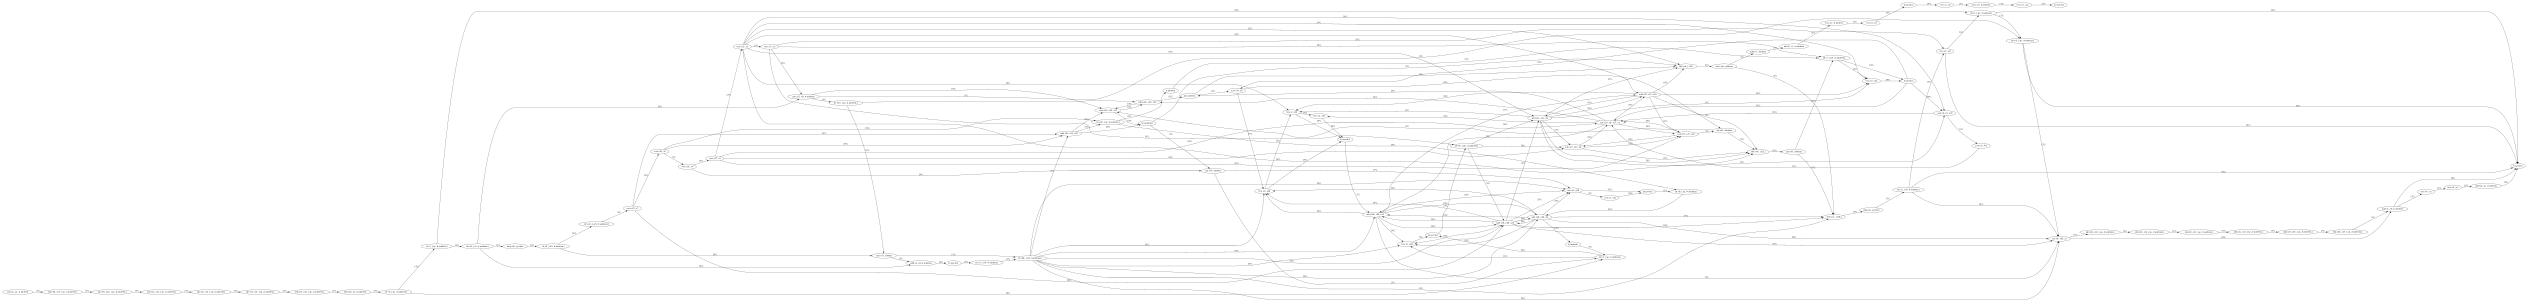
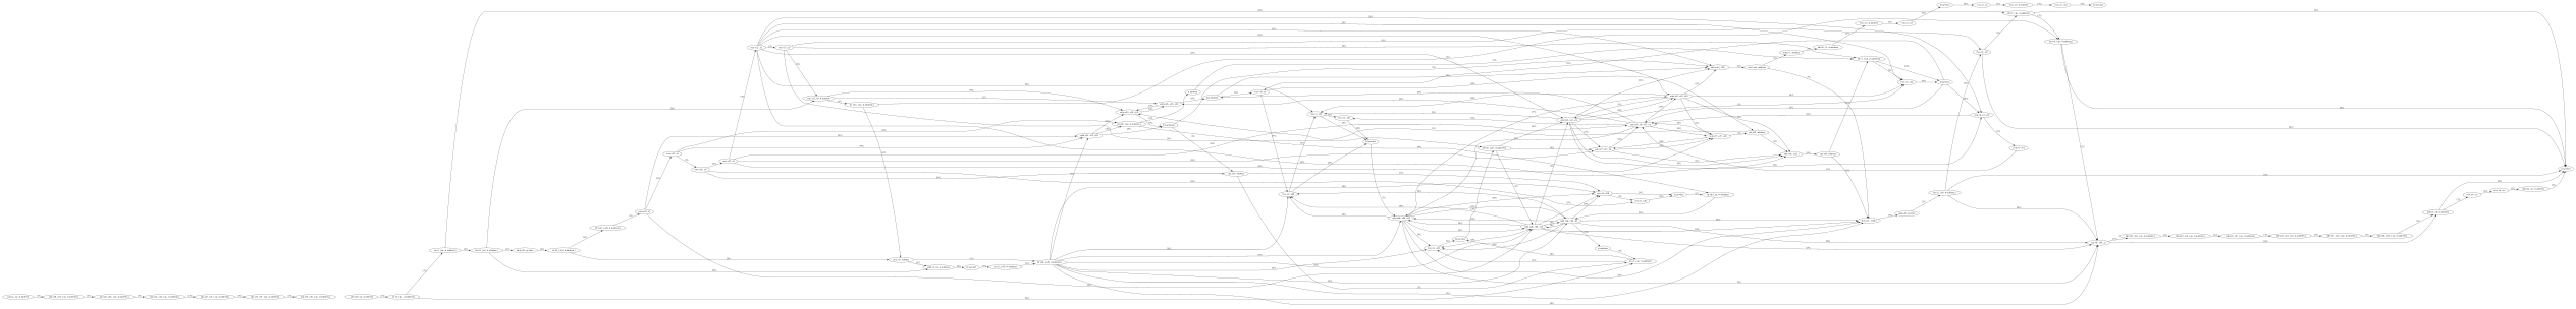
  digraph {
    fontname=Montserrat
    rankdir=LR
    node [fontname=Montserrat]
    edge [fontname=Montserrat]
    n1 [label="sub sp , sp , # address"]
    n2 [label="stp x28 , x27 , [ sp , # address ]"]
    n3 [label="stp x26 , x25 , [ sp , # address ]"]
    n4 [label="stp x24 , x23 , [ sp , # address ]"]
    n5 [label="stp x22 , x21 , [ sp , # address ]"]
    n6 [label="stp x20 , x19 , [ sp , # address ]"]
    n7 [label="stp x29 , x30 , [ sp , # address ]"]
    n8 [label="add x29 , sp , # address"]
    n9 [label="str x6 , [ sp , # address ]"]
    n10 [label="str x1 , [ sp , # address ]"]
    n11 [label="ldr x1 , [ sp , # address ]"]
    n12 [label="ldr x8 , [ x0 , # address ]"]
    n13 [label="ldr x1 , [ sp , # address ]"]
    n14 [label="mov x0 , x28"]
    n15 [label="bl symbol"]
    n16 [label="adrp x19 , symbol"]
    n17 [label="sub x25 , x8 , # address"]
    n18 [label="add x0 , x8 , # address"]
    n19 [label="ldr w6 , [ sp , # address ]"]
    n20 [label="b symbol"]
    n21 [label="ldr x9 , [ x19 , # address ]"]
    n22 [label="str w10 , [ sp , # address ]"]
    n23 [label="subs x25 , x25 , x20"]
    n24 [label="subs x25 , x25 , x24"]
    n25 [label="bl symbol"]
    n26 [label="ldr w10 , [ x29 , # address ]"]
    n27 [label="cbnz x9 , address"]
    n28 [label="mov x23 , x7"]
    n29 [label="ldr x28 , [ x19 , # address ]"]
    n30 [label="mov x20 , x5"]
    n31 [label="add x24 , x23 , x20"]
    n32 [label="add x28 , x28 , x23"]
    n33 [label="mov x26 , x4"]
    n34 [label="str x20 , [ sp , # address ]"]
    n35 [label="b.ls address"]
    n36 [label="add x22 , x22 , x8"]
    n37 [label="strb wzr , [ x28 ]"]
    n38 [label="mov x0 , x28"]
    n39 [label="add x28 , x28 , x20"]
    n40 [label="sub x8 , x28 , x2"]
    n41 [label="mov x0 , x28"]
    n42 [label="add x28 , x28 , x8"]
    n43 [label="mov x27 , x3"]
    n44 [label="cbz x26 , address"]
    n45 [label="mov x1 , x26"]
    n46 [label="b address"]
    n47 [label="ldr x8 , [ sp , # address ]"]
    n48 [label="mov x22 , x2"]
    n49 [label="csel x20 , x8 , x27 , ne"]
    n50 [label="sub x27 , x27 , x20"]
    n51 [label="sub x27 , x27 , x8"]
    n52 [label="bl symbol"]
    n53 [label="mov x21 , x0"]
    n54 [label="mov x0 , x22"]
    n55 [label="sub x8 , x0 , x22"]
    n56 [label="ldrb w8 , [ x22 ]"]
    n57 [label="mov x1 , x22"]
    n58 [label="add x22 , x22 , x20"]
    n59 [label="ldrb w8 , [ x22 ]"]
    n60 [label="b.ls address"]
    n61 [label="mov x2 , x20"]
    n62 [label="cbz x19 , address"]
    n63 [label="ldr x1 , [ x21 , # address ]"]
    n64 [label="mov x0 , x21"]
    n65 [label="ldr x8 , [ x21 , # address ]"]
    n66 [label="bl symbol"]
    n67 [label="cmp x0 , # 0"]
    n68 [label="cbnz w8 , address"]
    n69 [label="bl symbol"]
    n70 [label="cbz w8 , address"]
    n71 [label="adrp x8 , symbol"]
    n72 [label="ldp x29 , x30 , [ sp , # address ]"]
    n73 [label="add x3 , x8 , # address"]
    n74 [label="b address"]
    n75 [label="str x0 , [ x19 , # address ]"]
    n76 [label="mov x19 , x0"]
    n77 [label="adrp x1 , address"]
    n78 [label="add x1 , x1 , # address"]
    n79 [label="mov w2 , # address"]
    n80 [label="ldr x2 , [ x8 , # address ]"]
    n81 [label="mov x0 , xzr"]
    n82 [label="bl symbol"]
    n83 [label="mov x2 , x0"]
    n84 [label="mov w0 , # address"]
    n85 [label="mov w1 , wzr"]
    n86 [label="bl symbol"]
    n87 [label="ldp x20 , x19 , [ sp , # address ]"]
    n88 [label="mov x4 , xzr"]
    n89 [label="ldp x22 , x21 , [ sp , # address ]"]
    n90 [label="ldp x24 , x23 , [ sp , # address ]"]
    n91 [label="ldp x26 , x25 , [ sp , # address ]"]
    n92 [label="ldp x28 , x27 , [ sp , # address ]"]
    n93 [label="mov x5 , xzr"]
    n94 [label="add sp , sp , # address"]
    n1 -> n2 [label=CFG]
    n2 -> n3 [label=CFG]
    n3 -> n4 [label=CFG]
    n4 -> n5 [label=CFG]
    n5 -> n6 [label=CFG]
    n6 -> n7 [label=CFG]
-   n7 -> n8 [label=CFG]
    n8 -> n9 [label=CFG]
    n9 -> n10 [label=CFG]
    n9 -> n11 [label=DFG]
    n10 -> n12 [label=CFG]
    n10 -> n13 [label=DFG]
    n11 -> n14 [label=CFG]
    n11 -> n15 [label=DFG]
    n12 -> n16 [label=CFG]
    n12 -> n17 [label=DFG]
    n12 -> n18 [label=DFG]
    n13 -> n19 [label=CFG]
    n13 -> n20 [label=DFG]
    n14 -> n15 [label=DFG]
    n15 -> n65 [label=CFG]
    n16 -> n21 [label=CFG]
    n17 -> n22 [label=CFG]
    n17 -> n23 [label=DFG]
    n17 -> n24 [label=DFG]
    n18 -> n25 [label=DFG]
    n19 -> n20 [label=DFG]
    n19 -> n40 [label=CFG]
    n21 -> n26 [label=CFG]
    n21 -> n27 [label=DFG]
    n22 -> n19 [label=DFG]
    n22 -> n27 [label=CFG]
    n23 -> n24 [label=DFG]
    n23 -> n60 [label=DFG]
    n24 -> n23 [label=DFG]
    n24 -> n35 [label=DFG]
    n25 -> n75 [label=DFG]
    n26 -> n28 [label=CFG]
    n27 -> n18 [label=CFG]
    n27 -> n29 [label=CFG]
    n28 -> n30 [label=CFG]
    n28 -> n31 [label=DFG]
    n28 -> n32 [label=DFG]
    n29 -> n14 [label=DFG]
    n29 -> n31 [label=CFG]
    n29 -> n32 [label=DFG]
    n29 -> n37 [label=DFG]
    n29 -> n38 [label=DFG]
    n29 -> n39 [label=DFG]
    n29 -> n40 [label=DFG]
    n29 -> n41 [label=DFG]
    n29 -> n42 [label=DFG]
    n30 -> n31 [label=DFG]
    n30 -> n33 [label=CFG]
    n30 -> n34 [label=DFG]
    n31 -> n24 [label=DFG]
    n31 -> n34 [label=CFG]
    n31 -> n35 [label=DFG]
    n32 -> n14 [label=DFG]
    n32 -> n36 [label=CFG]
    n32 -> n37 [label=DFG]
    n32 -> n38 [label=DFG]
    n32 -> n39 [label=DFG]
    n32 -> n40 [label=DFG]
    n32 -> n41 [label=DFG]
    n32 -> n42 [label=DFG]
    n33 -> n43 [label=CFG]
    n33 -> n44 [label=DFG]
+   n33 -> n45 [label=DFG]
    n34 -> n46 [label=CFG]
    n34 -> n47 [label=DFG]
    n35 -> n44 [label=CFG]
    n35 -> n56 [label=CFG]
    n36 -> n51 [label=CFG]
    n36 -> n54 [label=DFG]
    n36 -> n55 [label=DFG]
    n36 -> n56 [label=DFG]
    n36 -> n57 [label=DFG]
    n36 -> n58 [label=DFG]
    n36 -> n59 [label=DFG]
    n37 -> n71 [label=CFG]
    n38 -> n57 [label=CFG]
    n38 -> n69 [label=DFG]
    n39 -> n14 [label=DFG]
    n39 -> n32 [label=DFG]
+   n39 -> n37 [label=DFG]
    n39 -> n38 [label=DFG]
    n39 -> n40 [label=DFG]
    n39 -> n41 [label=DFG]
    n39 -> n42 [label=DFG]
    n39 -> n58 [label=CFG]
    n40 -> n72 [label=CFG]
    n40 -> n73 [label=DFG]
    n41 -> n45 [label=CFG]
    n41 -> n52 [label=DFG]
    n42 -> n14 [label=DFG]
    n42 -> n32 [label=DFG]
    n42 -> n37 [label=DFG]
    n42 -> n38 [label=DFG]
    n42 -> n39 [label=DFG]
    n42 -> n40 [label=DFG]
    n42 -> n41 [label=DFG]
    n42 -> n74 [label=CFG]
    n43 -> n48 [label=CFG]
    n43 -> n49 [label=DFG]
    n43 -> n50 [label=DFG]
    n43 -> n51 [label=DFG]
    n44 -> n11 [label=CFG]
    n44 -> n41 [label=CFG]
    n45 -> n52 [label=DFG]
    n46 -> n63 [label=CFG]
    n47 -> n42 [label=DFG]
    n48 -> n36 [label=DFG]
    n48 -> n53 [label=CFG]
    n48 -> n54 [label=DFG]
    n48 -> n55 [label=DFG]
    n48 -> n56 [label=DFG]
    n48 -> n57 [label=DFG]
    n48 -> n58 [label=DFG]
    n48 -> n59 [label=DFG]
    n49 -> n23 [label=DFG]
    n49 -> n39 [label=DFG]
    n49 -> n50 [label=DFG]
    n49 -> n58 [label=DFG]
    n49 -> n60 [label=DFG]
    n49 -> n61 [label=DFG]
    n50 -> n49 [label=DFG]
    n50 -> n51 [label=DFG]
    n50 -> n62 [label=CFG]
    n51 -> n49 [label=DFG]
    n51 -> n50 [label=DFG]
    n51 -> n59 [label=CFG]
    n52 -> n47 [label=CFG]
    n53 -> n17 [label=CFG]
    n53 -> n63 [label=DFG]
    n53 -> n64 [label=DFG]
    n53 -> n65 [label=DFG]
    n54 -> n66 [label=DFG]
    n55 -> n49 [label=DFG]
    n55 -> n67 [label=CFG]
    n56 -> n68 [label=DFG]
    n57 -> n61 [label=CFG]
    n57 -> n69 [label=DFG]
    n58 -> n36 [label=DFG]
    n58 -> n50 [label=CFG]
    n58 -> n54 [label=DFG]
    n58 -> n56 [label=DFG]
    n58 -> n57 [label=DFG]
    n58 -> n59 [label=DFG]
    n59 -> n70 [label=DFG]
    n60 -> n56 [label=CFG]
    n60 -> n76 [label=CFG]
    n61 -> n69 [label=DFG]
    n62 -> n24 [label=CFG]
    n62 -> n59 [label=CFG]
    n63 -> n54 [label=CFG]
    n63 -> n66 [label=DFG]
    n64 -> n13 [label=CFG]
    n64 -> n20 [label=DFG]
    n65 -> n32 [label=CFG]
    n65 -> n36 [label=DFG]
    n65 -> n51 [label=DFG]
    n66 -> n49 [label=DFG]
    n66 -> n55 [label=DFG]
    n66 -> n76 [label=DFG]
    n67 -> n49 [label=CFG]
    n68 -> n37 [label=CFG]
    n68 -> n77 [label=CFG]
    n69 -> n39 [label=CFG]
    n70 -> n37 [label=CFG]
    n70 -> n63 [label=CFG]
    n71 -> n80 [label=CFG]
    n72 -> n87 [label=CFG]
    n73 -> n20 [label=DFG]
    n73 -> n88 [label=CFG]
    n74 -> n11 [label=CFG]
    n75 -> n29 [label=CFG]
    n76 -> n38 [label=CFG]
    n76 -> n62 [label=DFG]
    n77 -> n78 [label=CFG]
    n78 -> n79 [label=CFG]
    n79 -> n81 [label=CFG]
    n80 -> n20 [label=DFG]
    n80 -> n40 [label=DFG]
    n80 -> n64 [label=CFG]
    n81 -> n82 [label=CFG]
    n82 -> n83 [label=DFG]
    n83 -> n84 [label=CFG]
    n84 -> n85 [label=CFG]
    n85 -> n86 [label=CFG]
    n87 -> n89 [label=CFG]
    n88 -> n93 [label=CFG]
    n89 -> n90 [label=CFG]
    n90 -> n91 [label=CFG]
    n91 -> n92 [label=CFG]
    n92 -> n73 [label=CFG]
    n93 -> n94 [label=CFG]
    n94 -> n20 [label=CFG]
  }
